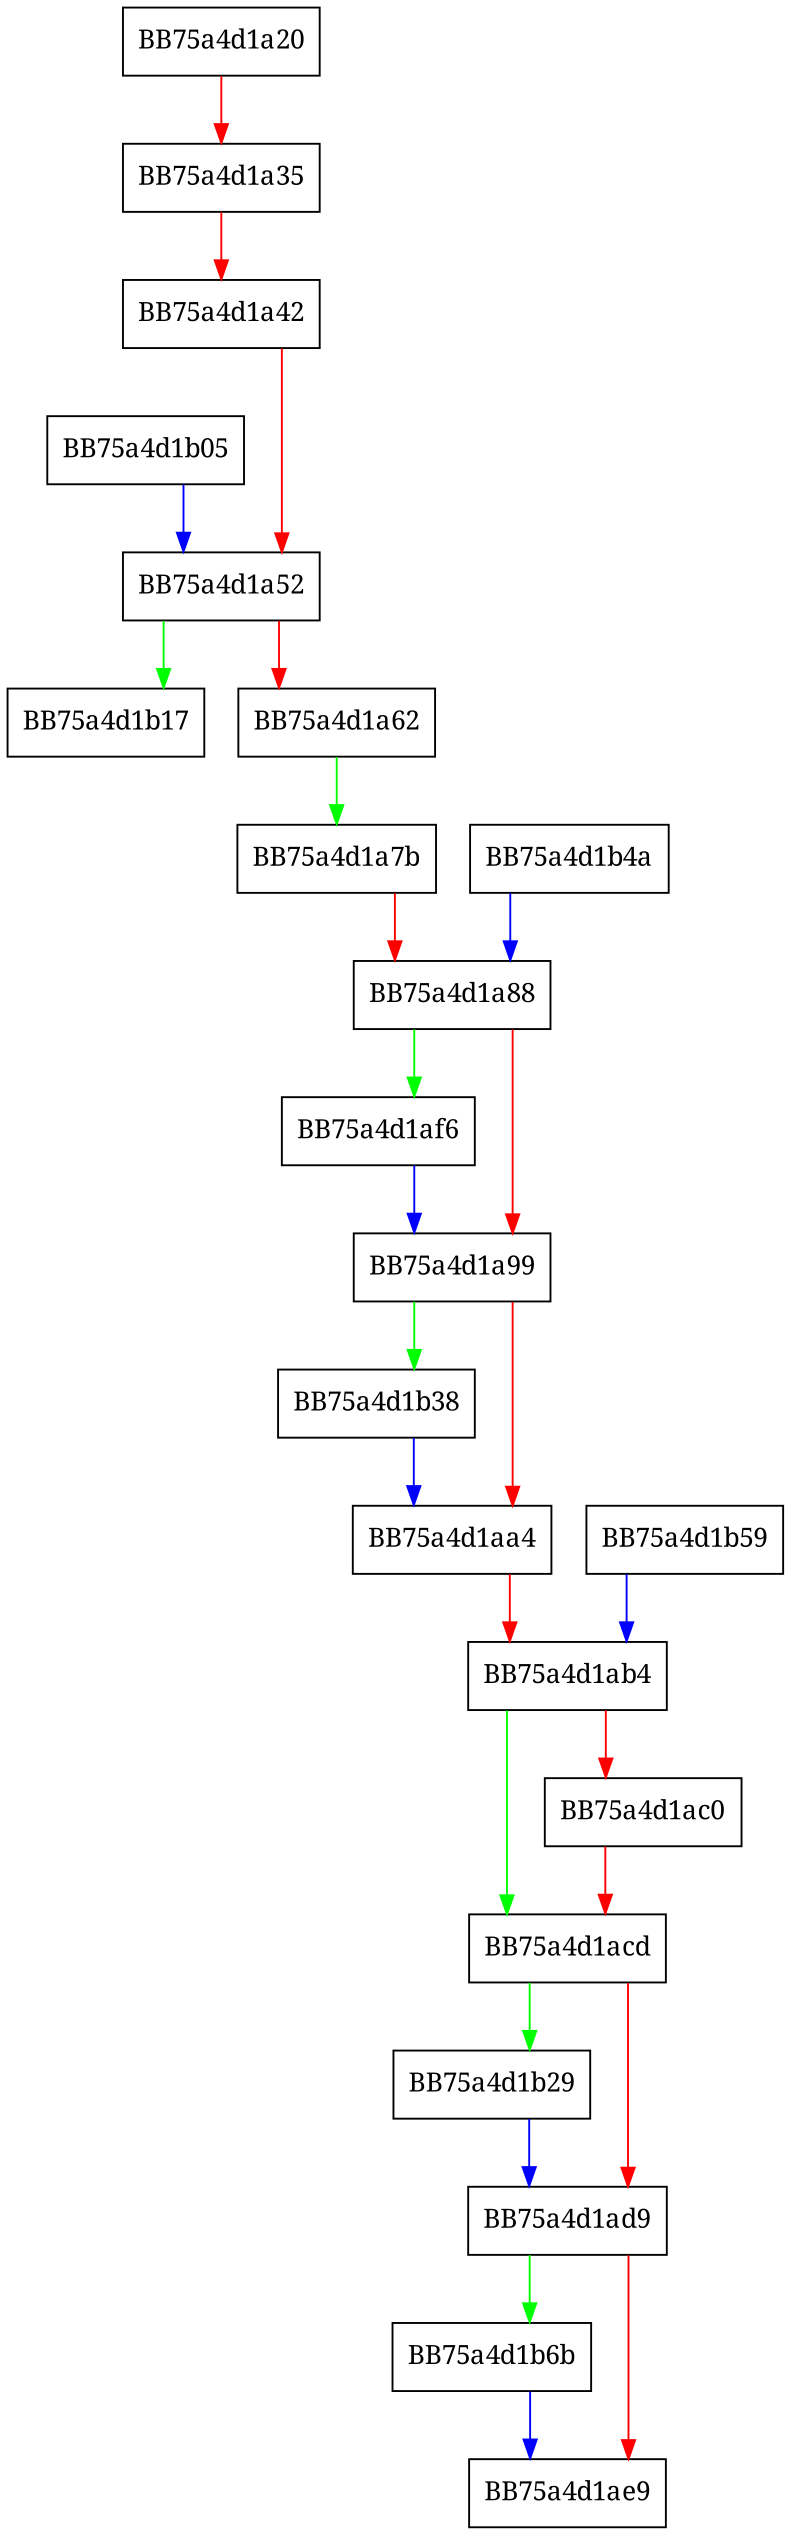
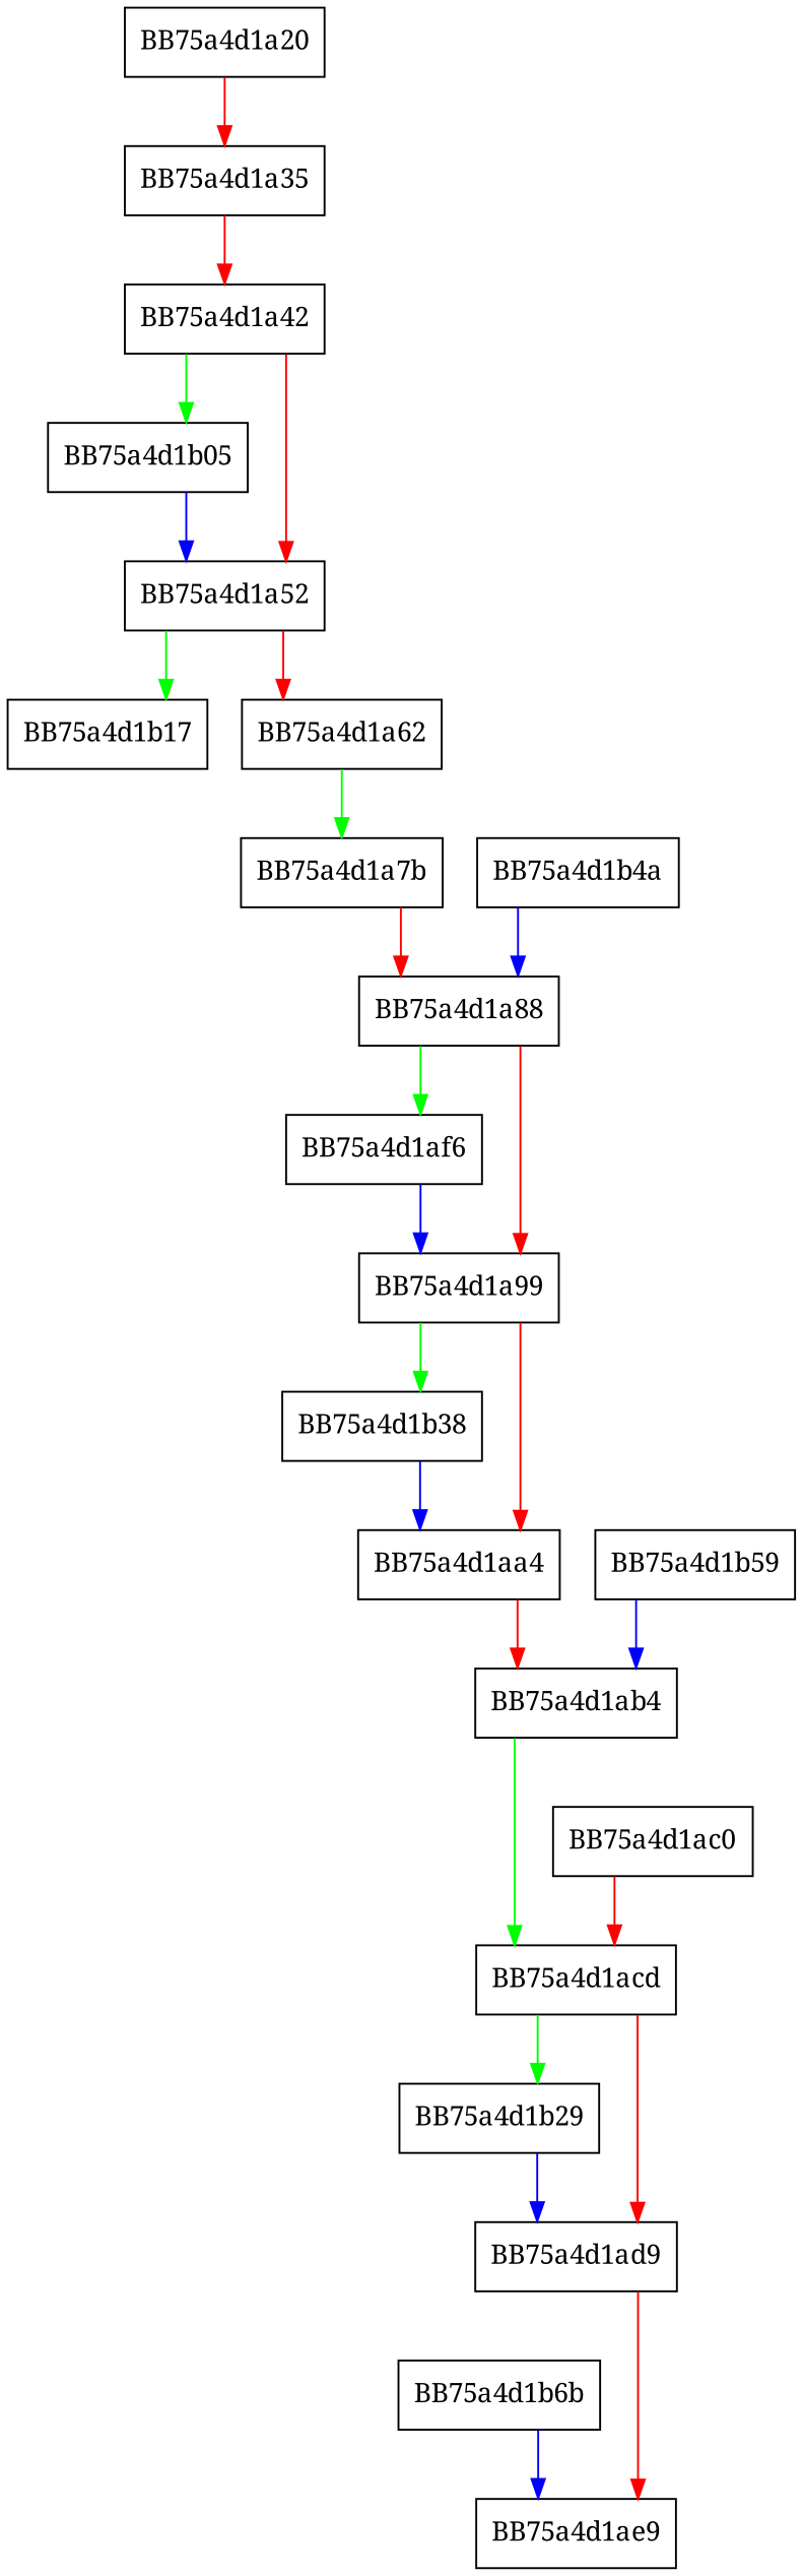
  digraph {
    fontname="Noto Serif"
    splines=ortho
    node [fontname="Noto Serif" shape=box]
    edge [color=red fontname="Noto Serif"]
    BB75a4d1a20
    BB75a4d1a35
    BB75a4d1a42
    BB75a4d1b05
    BB75a4d1a52
    BB75a4d1b17
    BB75a4d1a62
    BB75a4d1a7b
    BB75a4d1a88
    BB75a4d1b4a
    BB75a4d1af6
    n12 [label=BB75a4d1a99]
    BB75a4d1b38
    BB75a4d1aa4
    BB75a4d1ab4
    BB75a4d1b59
    BB75a4d1acd
    BB75a4d1ac0
    BB75a4d1b29
    BB75a4d1ad9
    BB75a4d1b6b
    BB75a4d1ae9
    BB75a4d1a20 -> BB75a4d1a35
    BB75a4d1a35 -> BB75a4d1a42
+   BB75a4d1a42 -> BB75a4d1b05 [color=green]
    BB75a4d1a42 -> BB75a4d1a52
    BB75a4d1b05 -> BB75a4d1a52 [color=blue]
    BB75a4d1a52 -> BB75a4d1b17 [color=green]
    BB75a4d1a52 -> BB75a4d1a62
    BB75a4d1a62 -> BB75a4d1a7b [color=green]
    BB75a4d1a7b -> BB75a4d1a88
    BB75a4d1a88 -> BB75a4d1af6 [color=green]
    BB75a4d1a88 -> n12
    BB75a4d1b4a -> BB75a4d1a88 [color=blue]
    BB75a4d1af6 -> n12 [color=blue]
    n12 -> BB75a4d1b38 [color=green]
    n12 -> BB75a4d1aa4
    BB75a4d1b38 -> BB75a4d1aa4 [color=blue]
    BB75a4d1aa4 -> BB75a4d1ab4
    BB75a4d1ab4 -> BB75a4d1acd [color=green]
-   BB75a4d1ab4 -> BB75a4d1ac0
    BB75a4d1b59 -> BB75a4d1ab4 [color=blue]
    BB75a4d1acd -> BB75a4d1b29 [color=green]
    BB75a4d1acd -> BB75a4d1ad9
    BB75a4d1ac0 -> BB75a4d1acd
    BB75a4d1b29 -> BB75a4d1ad9 [color=blue]
-   BB75a4d1ad9 -> BB75a4d1b6b [color=green]
    BB75a4d1ad9 -> BB75a4d1ae9
    BB75a4d1b6b -> BB75a4d1ae9 [color=blue]
  }
